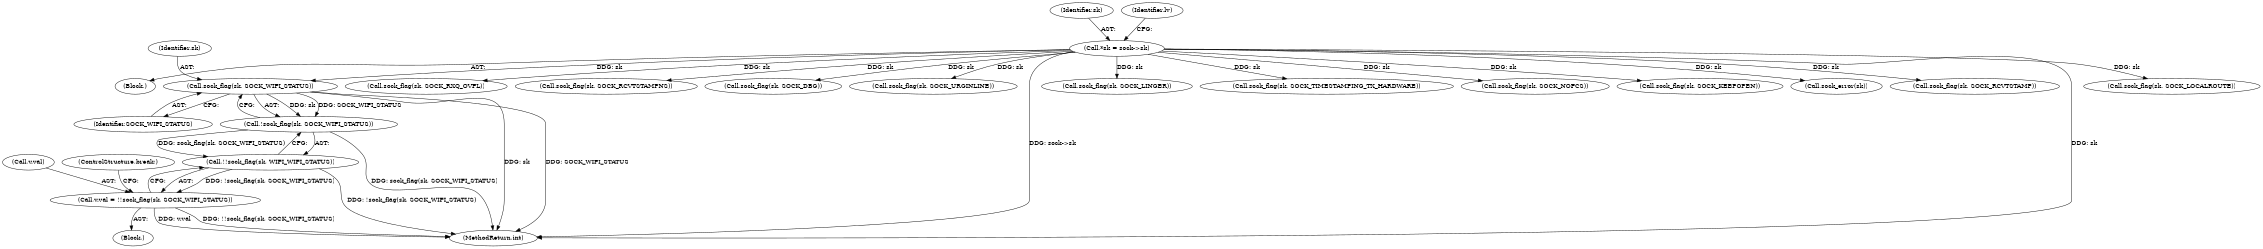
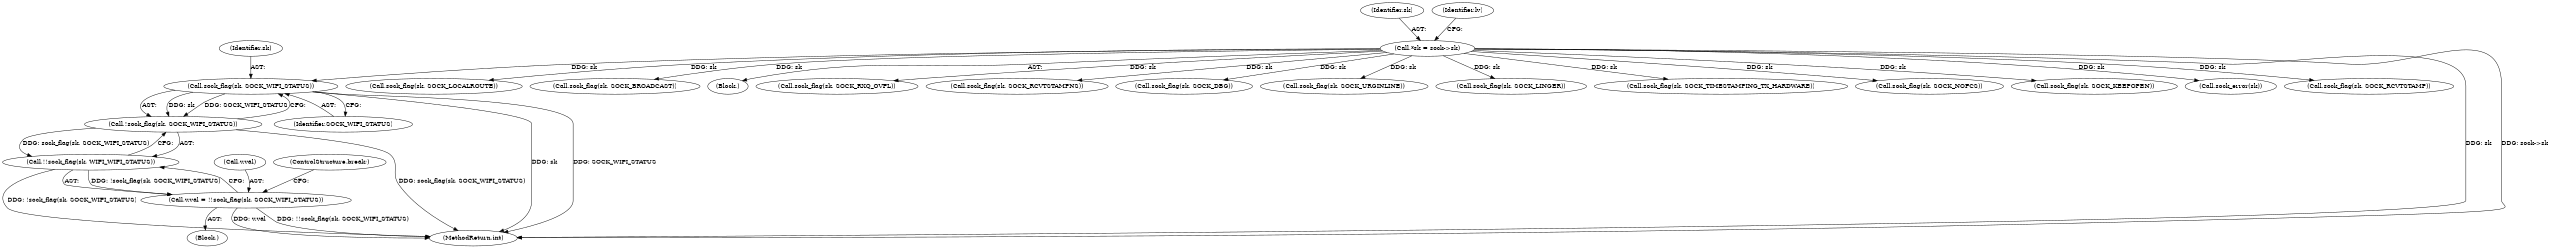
  digraph {
    n1 [label="(Call,sock_flag(sk, SOCK_WIFI_STATUS))"]
    n2 [label="(Call,!sock_flag(sk, SOCK_WIFI_STATUS))"]
    n3 [label="(Identifier,SOCK_WIFI_STATUS)"]
    n4 [label="(MethodReturn,int)"]
    n5 [label="(Call,!!sock_flag(sk, WIFI_WIFI_STATUS))"]
    n6 [label="(Call,*sk = sock->sk)"]
    n7 [label="(Call,sock_flag(sk, SOCK_LOCALROUTE))"]
+   n8 [label="(Call,sock_flag(sk, SOCK_BROADCAST))"]
    n9 [label="(Block,)"]
    n10 [label="(Call,sock_flag(sk, SOCK_RXQ_OVFL))"]
    n11 [label="(Call,sock_flag(sk, SOCK_RCVTSTAMPNS))"]
    n12 [label="(Call,sock_flag(sk, SOCK_DBG))"]
    n13 [label="(Call,sock_flag(sk, SOCK_URGINLINE))"]
    n14 [label="(Call,sock_flag(sk, SOCK_LINGER))"]
    n15 [label="(Call,sock_flag(sk, SOCK_TIMESTAMPING_TX_HARDWARE))"]
    n16 [label="(Call,sock_flag(sk, SOCK_NOFCS))"]
    n17 [label="(Call,sock_flag(sk, SOCK_KEEPOPEN))"]
    n18 [label="(Call,sock_error(sk))"]
    n19 [label="(Call,sock_flag(sk, SOCK_RCVTSTAMP))"]
    n20 [label="(Call,v.val = !!sock_flag(sk, SOCK_WIFI_STATUS))"]
    n21 [label="(Block,)"]
    n22 [label="(ControlStructure,break;)"]
    n23 [label="(Call,v.val)"]
    n24 [label="(Identifier,sk)"]
    n25 [label="(Identifier,sk)"]
    n26 [label="(Identifier,lv)"]
    n1 -> n2 [label="AST: "]
    n1 -> n2 [label="DDG: sk"]
    n1 -> n2 [label="DDG: SOCK_WIFI_STATUS"]
    n1 -> n3 [label="CFG: "]
    n1 -> n4 [label="DDG: sk"]
    n1 -> n4 [label="DDG: SOCK_WIFI_STATUS"]
    n2 -> n1 [label="CFG: "]
    n2 -> n4 [label="DDG: sock_flag(sk, SOCK_WIFI_STATUS)"]
    n2 -> n5 [label="AST: "]
    n2 -> n5 [label="DDG: sock_flag(sk, SOCK_WIFI_STATUS)"]
    n3 -> n1 [label="AST: "]
    n5 -> n2 [label="CFG: "]
    n5 -> n4 [label="DDG: !sock_flag(sk, SOCK_WIFI_STATUS)"]
    n5 -> n20 [label="AST: "]
    n5 -> n20 [label="DDG: !sock_flag(sk, SOCK_WIFI_STATUS)"]
    n6 -> n1 [label="DDG: sk"]
    n6 -> n4 [label="DDG: sk"]
    n6 -> n4 [label="DDG: sock->sk"]
    n6 -> n7 [label="DDG: sk"]
+   n6 -> n8 [label="DDG: sk"]
    n6 -> n9 [label="AST: "]
    n6 -> n10 [label="DDG: sk"]
    n6 -> n11 [label="DDG: sk"]
    n6 -> n12 [label="DDG: sk"]
    n6 -> n13 [label="DDG: sk"]
    n6 -> n14 [label="DDG: sk"]
    n6 -> n15 [label="DDG: sk"]
    n6 -> n16 [label="DDG: sk"]
    n6 -> n17 [label="DDG: sk"]
    n6 -> n18 [label="DDG: sk"]
    n6 -> n19 [label="DDG: sk"]
    n20 -> n4 [label="DDG: !!sock_flag(sk, SOCK_WIFI_STATUS)"]
    n20 -> n4 [label="DDG: v.val"]
    n20 -> n5 [label="CFG: "]
    n20 -> n21 [label="AST: "]
    n22 -> n20 [label="CFG: "]
    n23 -> n20 [label="AST: "]
    n24 -> n1 [label="AST: "]
    n25 -> n6 [label="AST: "]
    n26 -> n6 [label="CFG: "]
  }
